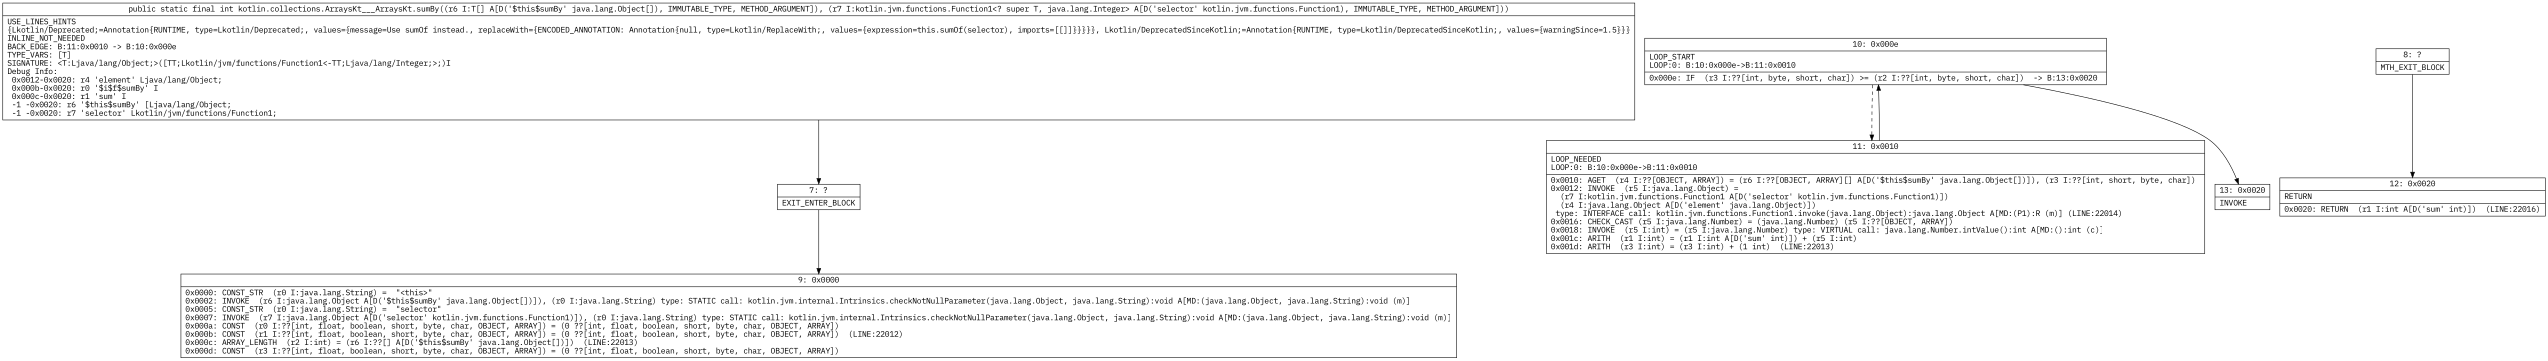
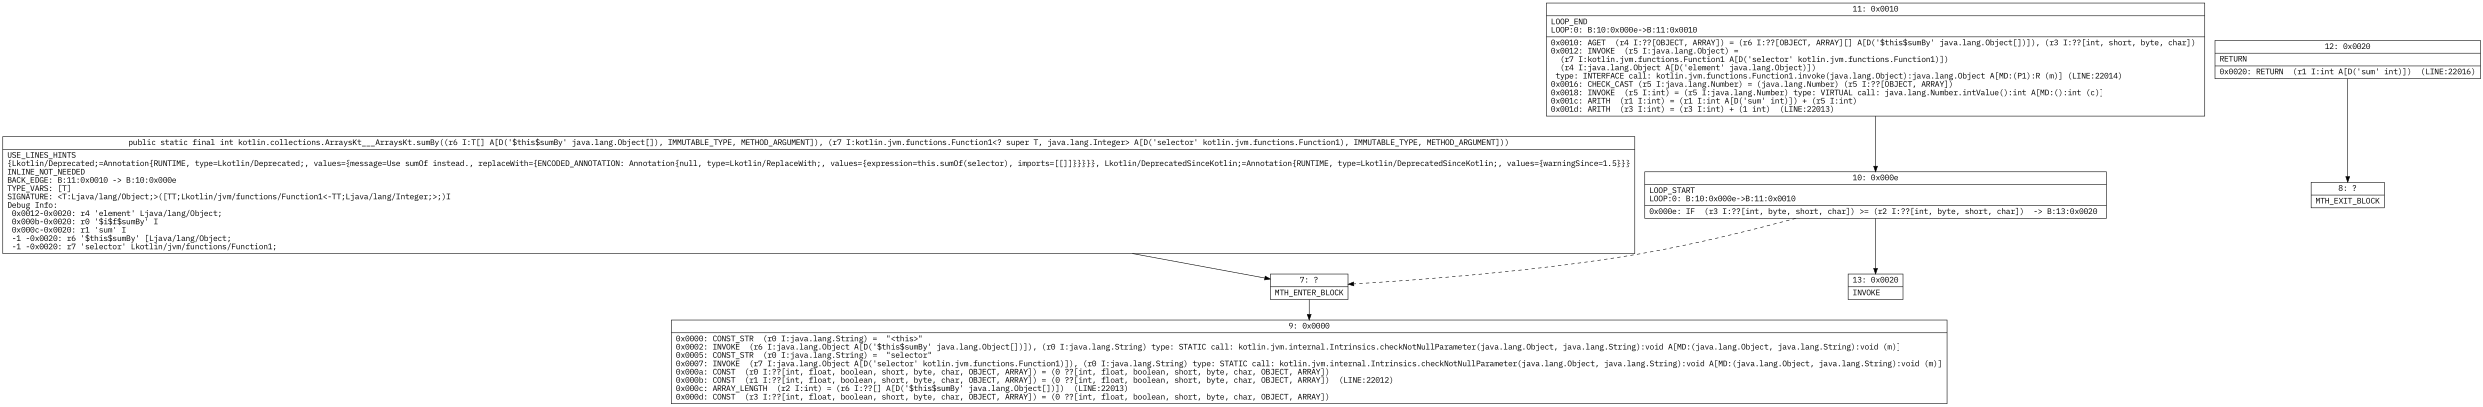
  digraph {
    fontname="IBM Plex Mono"
    node [fontname="IBM Plex Mono" shape=record]
    edge [fontname="IBM Plex Mono"]
-   n1 [label="{7\:\ ?|EXIT_ENTER_BLOCK\l}"]
+   n1 [label="{7\:\ ?|MTH_ENTER_BLOCK\l}"]
    n2 [label="{9\:\ 0x0000|0x0000: CONST_STR  (r0 I:java.lang.String) =  \"\<this\>\" \l0x0002: INVOKE  (r6 I:java.lang.Object A[D('$this$sumBy' java.lang.Object[])]), (r0 I:java.lang.String) type: STATIC call: kotlin.jvm.internal.Intrinsics.checkNotNullParameter(java.lang.Object, java.lang.String):void A[MD:(java.lang.Object, java.lang.String):void (m)]\l0x0005: CONST_STR  (r0 I:java.lang.String) =  \"selector\" \l0x0007: INVOKE  (r7 I:java.lang.Object A[D('selector' kotlin.jvm.functions.Function1)]), (r0 I:java.lang.String) type: STATIC call: kotlin.jvm.internal.Intrinsics.checkNotNullParameter(java.lang.Object, java.lang.String):void A[MD:(java.lang.Object, java.lang.String):void (m)]\l0x000a: CONST  (r0 I:??[int, float, boolean, short, byte, char, OBJECT, ARRAY]) = (0 ??[int, float, boolean, short, byte, char, OBJECT, ARRAY]) \l0x000b: CONST  (r1 I:??[int, float, boolean, short, byte, char, OBJECT, ARRAY]) = (0 ??[int, float, boolean, short, byte, char, OBJECT, ARRAY])  (LINE:22012)\l0x000c: ARRAY_LENGTH  (r2 I:int) = (r6 I:??[] A[D('$this$sumBy' java.lang.Object[])])  (LINE:22013)\l0x000d: CONST  (r3 I:??[int, float, boolean, short, byte, char, OBJECT, ARRAY]) = (0 ??[int, float, boolean, short, byte, char, OBJECT, ARRAY]) \l}"]
    n3 [label="{10\:\ 0x000e|LOOP_START\lLOOP:0: B:10:0x000e\-\>B:11:0x0010\l|0x000e: IF  (r3 I:??[int, byte, short, char]) \>= (r2 I:??[int, byte, short, char])  \-\> B:13:0x0020 \l}"]
-   n4 [label="{11\:\ 0x0010|LOOP_NEEDED\lLOOP:0: B:10:0x000e\-\>B:11:0x0010\l|0x0010: AGET  (r4 I:??[OBJECT, ARRAY]) = (r6 I:??[OBJECT, ARRAY][] A[D('$this$sumBy' java.lang.Object[])]), (r3 I:??[int, short, byte, char]) \l0x0012: INVOKE  (r5 I:java.lang.Object) = \l  (r7 I:kotlin.jvm.functions.Function1 A[D('selector' kotlin.jvm.functions.Function1)])\l  (r4 I:java.lang.Object A[D('element' java.lang.Object)])\l type: INTERFACE call: kotlin.jvm.functions.Function1.invoke(java.lang.Object):java.lang.Object A[MD:(P1):R (m)] (LINE:22014)\l0x0016: CHECK_CAST (r5 I:java.lang.Number) = (java.lang.Number) (r5 I:??[OBJECT, ARRAY]) \l0x0018: INVOKE  (r5 I:int) = (r5 I:java.lang.Number) type: VIRTUAL call: java.lang.Number.intValue():int A[MD:():int (c)]\l0x001c: ARITH  (r1 I:int) = (r1 I:int A[D('sum' int)]) + (r5 I:int) \l0x001d: ARITH  (r3 I:int) = (r3 I:int) + (1 int)  (LINE:22013)\l}"]
+   n4 [label="{11\:\ 0x0010|LOOP_END\lLOOP:0: B:10:0x000e\-\>B:11:0x0010\l|0x0010: AGET  (r4 I:??[OBJECT, ARRAY]) = (r6 I:??[OBJECT, ARRAY][] A[D('$this$sumBy' java.lang.Object[])]), (r3 I:??[int, short, byte, char]) \l0x0012: INVOKE  (r5 I:java.lang.Object) = \l  (r7 I:kotlin.jvm.functions.Function1 A[D('selector' kotlin.jvm.functions.Function1)])\l  (r4 I:java.lang.Object A[D('element' java.lang.Object)])\l type: INTERFACE call: kotlin.jvm.functions.Function1.invoke(java.lang.Object):java.lang.Object A[MD:(P1):R (m)] (LINE:22014)\l0x0016: CHECK_CAST (r5 I:java.lang.Number) = (java.lang.Number) (r5 I:??[OBJECT, ARRAY]) \l0x0018: INVOKE  (r5 I:int) = (r5 I:java.lang.Number) type: VIRTUAL call: java.lang.Number.intValue():int A[MD:():int (c)]\l0x001c: ARITH  (r1 I:int) = (r1 I:int A[D('sum' int)]) + (r5 I:int) \l0x001d: ARITH  (r3 I:int) = (r3 I:int) + (1 int)  (LINE:22013)\l}"]
    n5 [label="{13\:\ 0x0020|INVOKE\l}"]
    n6 [label="{12\:\ 0x0020|RETURN\l|0x0020: RETURN  (r1 I:int A[D('sum' int)])  (LINE:22016)\l}"]
    n7 [label="{8\:\ ?|MTH_EXIT_BLOCK\l}"]
    n8 [label="{public static final int kotlin.collections.ArraysKt___ArraysKt.sumBy((r6 I:T[] A[D('$this$sumBy' java.lang.Object[]), IMMUTABLE_TYPE, METHOD_ARGUMENT]), (r7 I:kotlin.jvm.functions.Function1\<? super T, java.lang.Integer\> A[D('selector' kotlin.jvm.functions.Function1), IMMUTABLE_TYPE, METHOD_ARGUMENT]))  | USE_LINES_HINTS\l\{Lkotlin\/Deprecated;=Annotation\{RUNTIME, type=Lkotlin\/Deprecated;, values=\{message=Use sumOf instead., replaceWith=\{ENCODED_ANNOTATION: Annotation\{null, type=Lkotlin\/ReplaceWith;, values=\{expression=this.sumOf(selector), imports=[[]]\}\}\}\}\}, Lkotlin\/DeprecatedSinceKotlin;=Annotation\{RUNTIME, type=Lkotlin\/DeprecatedSinceKotlin;, values=\{warningSince=1.5\}\}\}\lINLINE_NOT_NEEDED\lBACK_EDGE: B:11:0x0010 \-\> B:10:0x000e\lTYPE_VARS: [T]\lSIGNATURE: \<T:Ljava\/lang\/Object;\>([TT;Lkotlin\/jvm\/functions\/Function1\<\-TT;Ljava\/lang\/Integer;\>;)I\lDebug Info:\l  0x0012\-0x0020: r4 'element' Ljava\/lang\/Object;\l  0x000b\-0x0020: r0 '$i$f$sumBy' I\l  0x000c\-0x0020: r1 'sum' I\l  \-1 \-0x0020: r6 '$this$sumBy' [Ljava\/lang\/Object;\l  \-1 \-0x0020: r7 'selector' Lkotlin\/jvm\/functions\/Function1;\l}"]
    n1 -> n2
-   n3 -> n4 [style=dashed]
+   n3 -> n1 [style=dashed]
    n3 -> n5
    n4 -> n3
-   n7 -> n6
+   n6 -> n7
    n8 -> n1
  }
